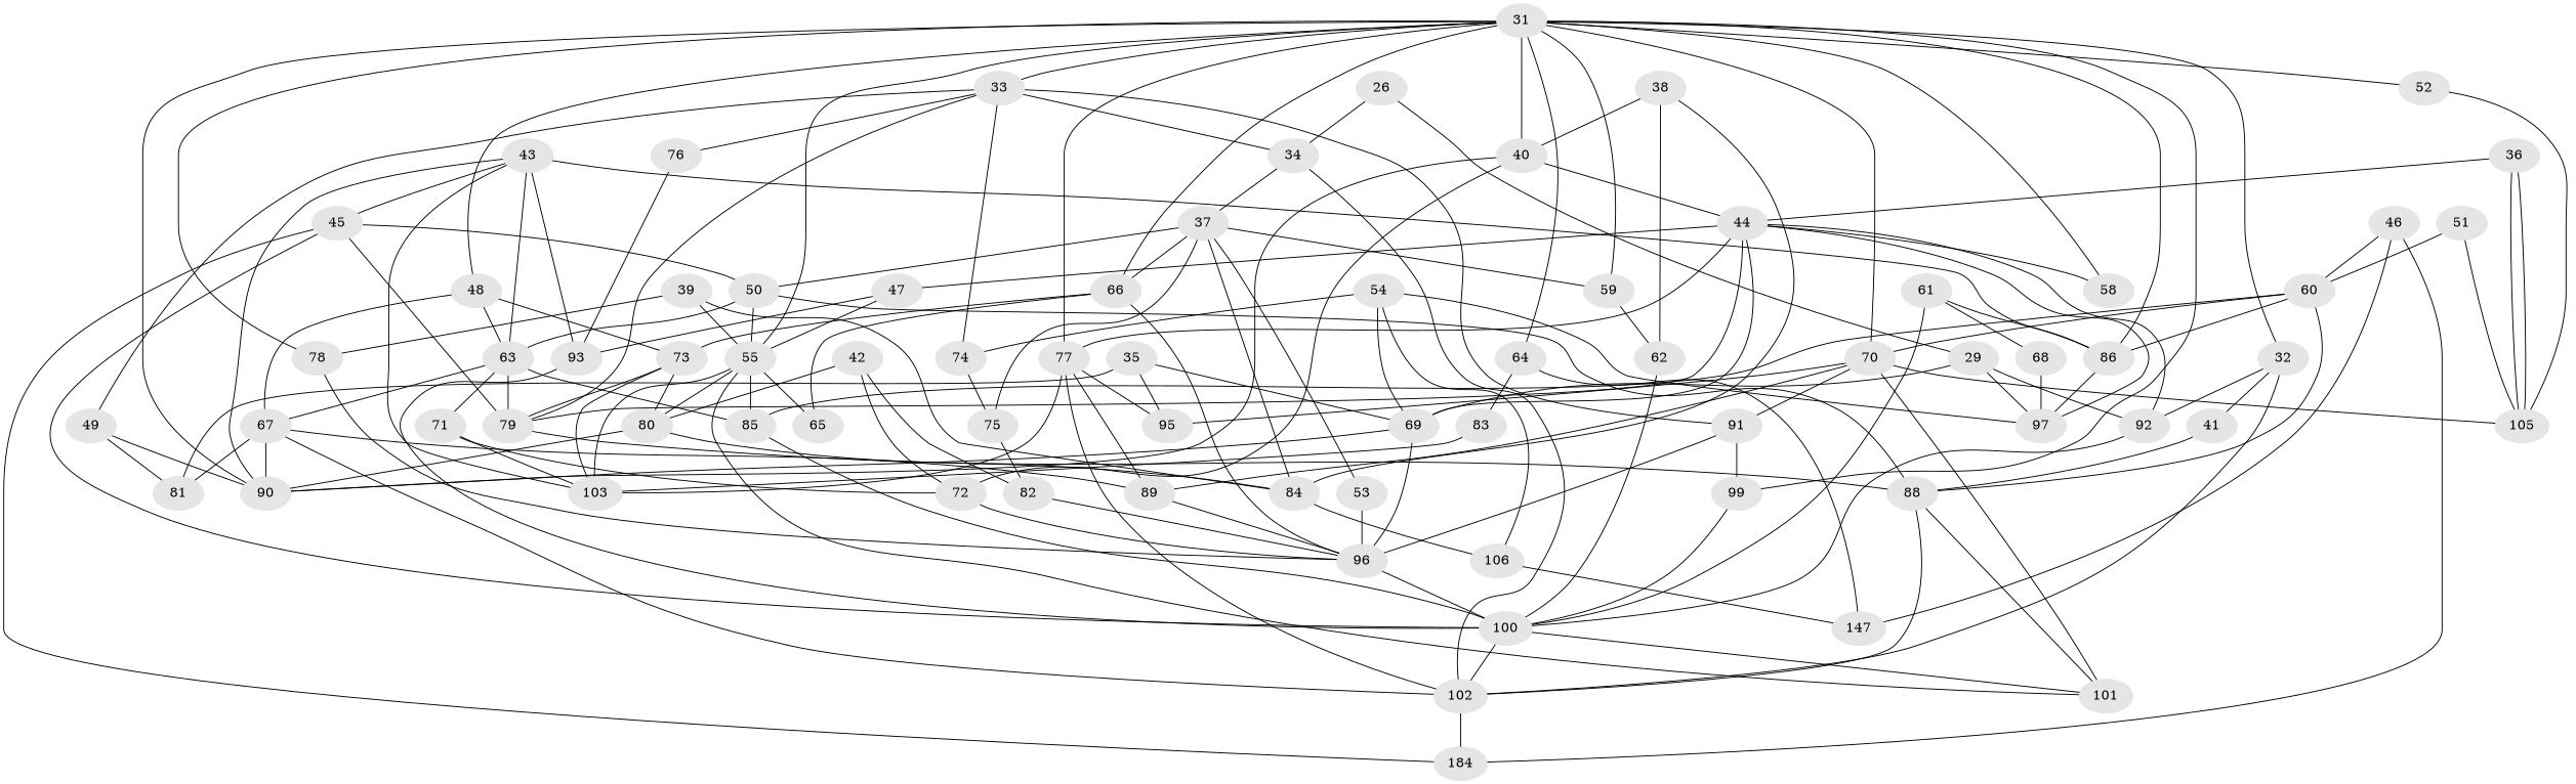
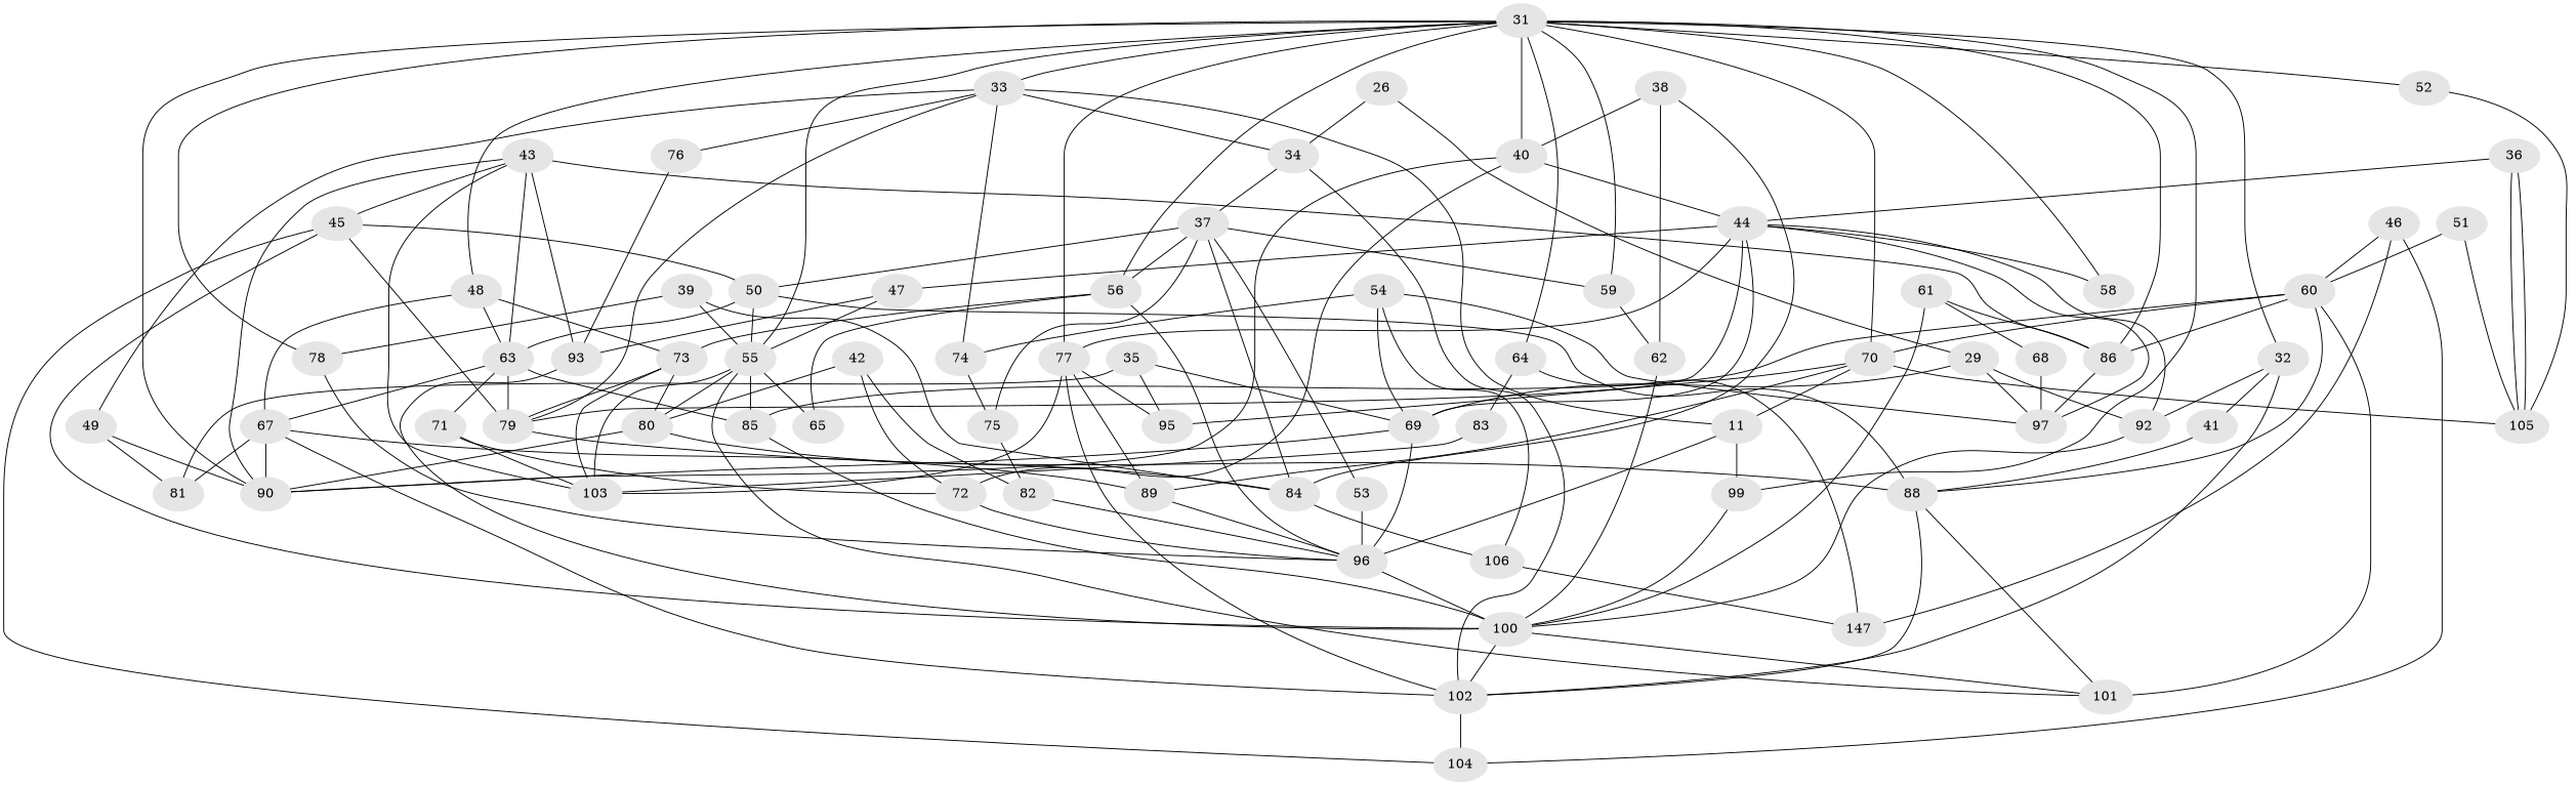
  graph {
    node [color=gray90 style=filled]
    26
    29
    34
    69
    92
    97 [super="+9"]
    102 [super="+94"]
    37 [super="+27"]
    90 [super="+17"]
    96 [super="+66"]
    100 [super="+87"]
    31 [super="+23+30"]
    32
    33 [super="+3+14"]
    40 [super="+6+7"]
    48
    52
    55
-   56 [super="+8+10" label=66]
+   56 [super="+8+10"]
    58
    59
    64
    70 [super="+12"]
    77 [super="+22+24"]
    78
    86
    99
    41
    49
    74
    76
    79 [super="+18+21"]
-   91
+   91 [label=11]
    44 [super="+19"]
    72
    63 [super="+57"]
    67 [super="+16"]
    73 [super="+28"]
    105
    80
    103 [super="+98"]
    65
    85
    101
    62
    n46 [label=147]
    83
    95
    89
    88 [super="+11"]
-   104 [label=184]
+   104
    81 [super="+25"]
    75
    93
    50
    53
    84
    35
    47
    36
    82
    106
    38
    39
    42
    43 [super="+5"]
    45
    71
    46
    60
    51
    54 [super="+13"]
    61
    68
    26 -- 29
    26 -- 34
    29 -- 69
    29 -- 92
    29 -- 97
    34 -- 102
    34 -- 37
    69 -- 90
    69 -- 96 [weight=2]
    92 -- 100
    102 -- 104
    37 -- 56
    37 -- 59
    37 -- 75
    37 -- 50
    37 -- 53
    37 -- 84
    96 -- 100 [weight=2]
    100 -- 102 [weight=2]
    100 -- 101
    31 -- 90
    31 -- 32
    31 -- 33 [weight=2]
    31 -- 40 [weight=3]
    31 -- 48
    31 -- 52
    31 -- 55
    31 -- 56
    31 -- 58
    31 -- 59
    31 -- 64
    31 -- 70
    31 -- 77 [weight=2]
    31 -- 78
    31 -- 86
    31 -- 99
    32 -- 92
    32 -- 102
    32 -- 41
    33 -- 34
    33 -- 49
    33 -- 74
    33 -- 76
    33 -- 79
    33 -- 91
    40 -- 90
    40 -- 44
    40 -- 72
    48 -- 63
    48 -- 67
    48 -- 73
    52 -- 105
    55 -- 80
    55 -- 103
    55 -- 65
    55 -- 85
    55 -- 101
    56 -- 96
    56 -- 73
    56 -- 65
    59 -- 62
    64 -- n46
    64 -- 83
    70 -- 91
    70 -- 105
-   70 -- 101
+   60 -- 101
    70 -- 95
    70 -- 89
    77 -- 102
    77 -- 103 [weight=2]
    77 -- 95
    77 -- 89
    78 -- 96
    86 -- 97
    99 -- 100
    41 -- 88
    49 -- 90
    49 -- 81
    74 -- 75
    76 -- 93
    79 -- 88 [weight=2]
    91 -- 96
    91 -- 99
    44 -- 69
    44 -- 92
    44 -- 97
    44 -- 58
    44 -- 77
    44 -- 79
    44 -- 47 [weight=2]
    72 -- 96
    63 -- 79 [weight=2]
    63 -- 67 [weight=2]
    63 -- 85
    63 -- 71
    67 -- 102 [weight=2]
    67 -- 90
    67 -- 89
    67 -- 81
    73 -- 79
    73 -- 80
    73 -- 103
    80 -- 90
    80 -- 84
    85 -- 100
    62 -- 100
    83 -- 103
    89 -- 96
    88 -- 102
    88 -- 101
    75 -- 82
    93 -- 100
    50 -- 55
    50 -- 63
    50 -- 88
    53 -- 96
    84 -- 106
    35 -- 69
    35 -- 95
    35 -- 81
    47 -- 55
    47 -- 93
    36 -- 44
    36 -- 105
    36 -- 105
    82 -- 96
    106 -- n46
    38 -- 40
    38 -- 62
    38 -- 84
    39 -- 55
    39 -- 78
    39 -- 84
    42 -- 72
    42 -- 80
    42 -- 82
    43 -- 90
    43 -- 86
    43 -- 63
    43 -- 103
    43 -- 93
    43 -- 45
    45 -- 100
    45 -- 79
    45 -- 104
    45 -- 50
    71 -- 72
    71 -- 103
    46 -- n46
    46 -- 104
    46 -- 60
    60 -- 70 [weight=2]
    60 -- 86
    60 -- 85
    60 -- 88
    51 -- 105
    51 -- 60
    54 -- 69 [weight=2]
    54 -- 97 [weight=2]
    54 -- 74
    54 -- 106
    61 -- 100
    61 -- 86
    61 -- 68
    68 -- 97
  }
